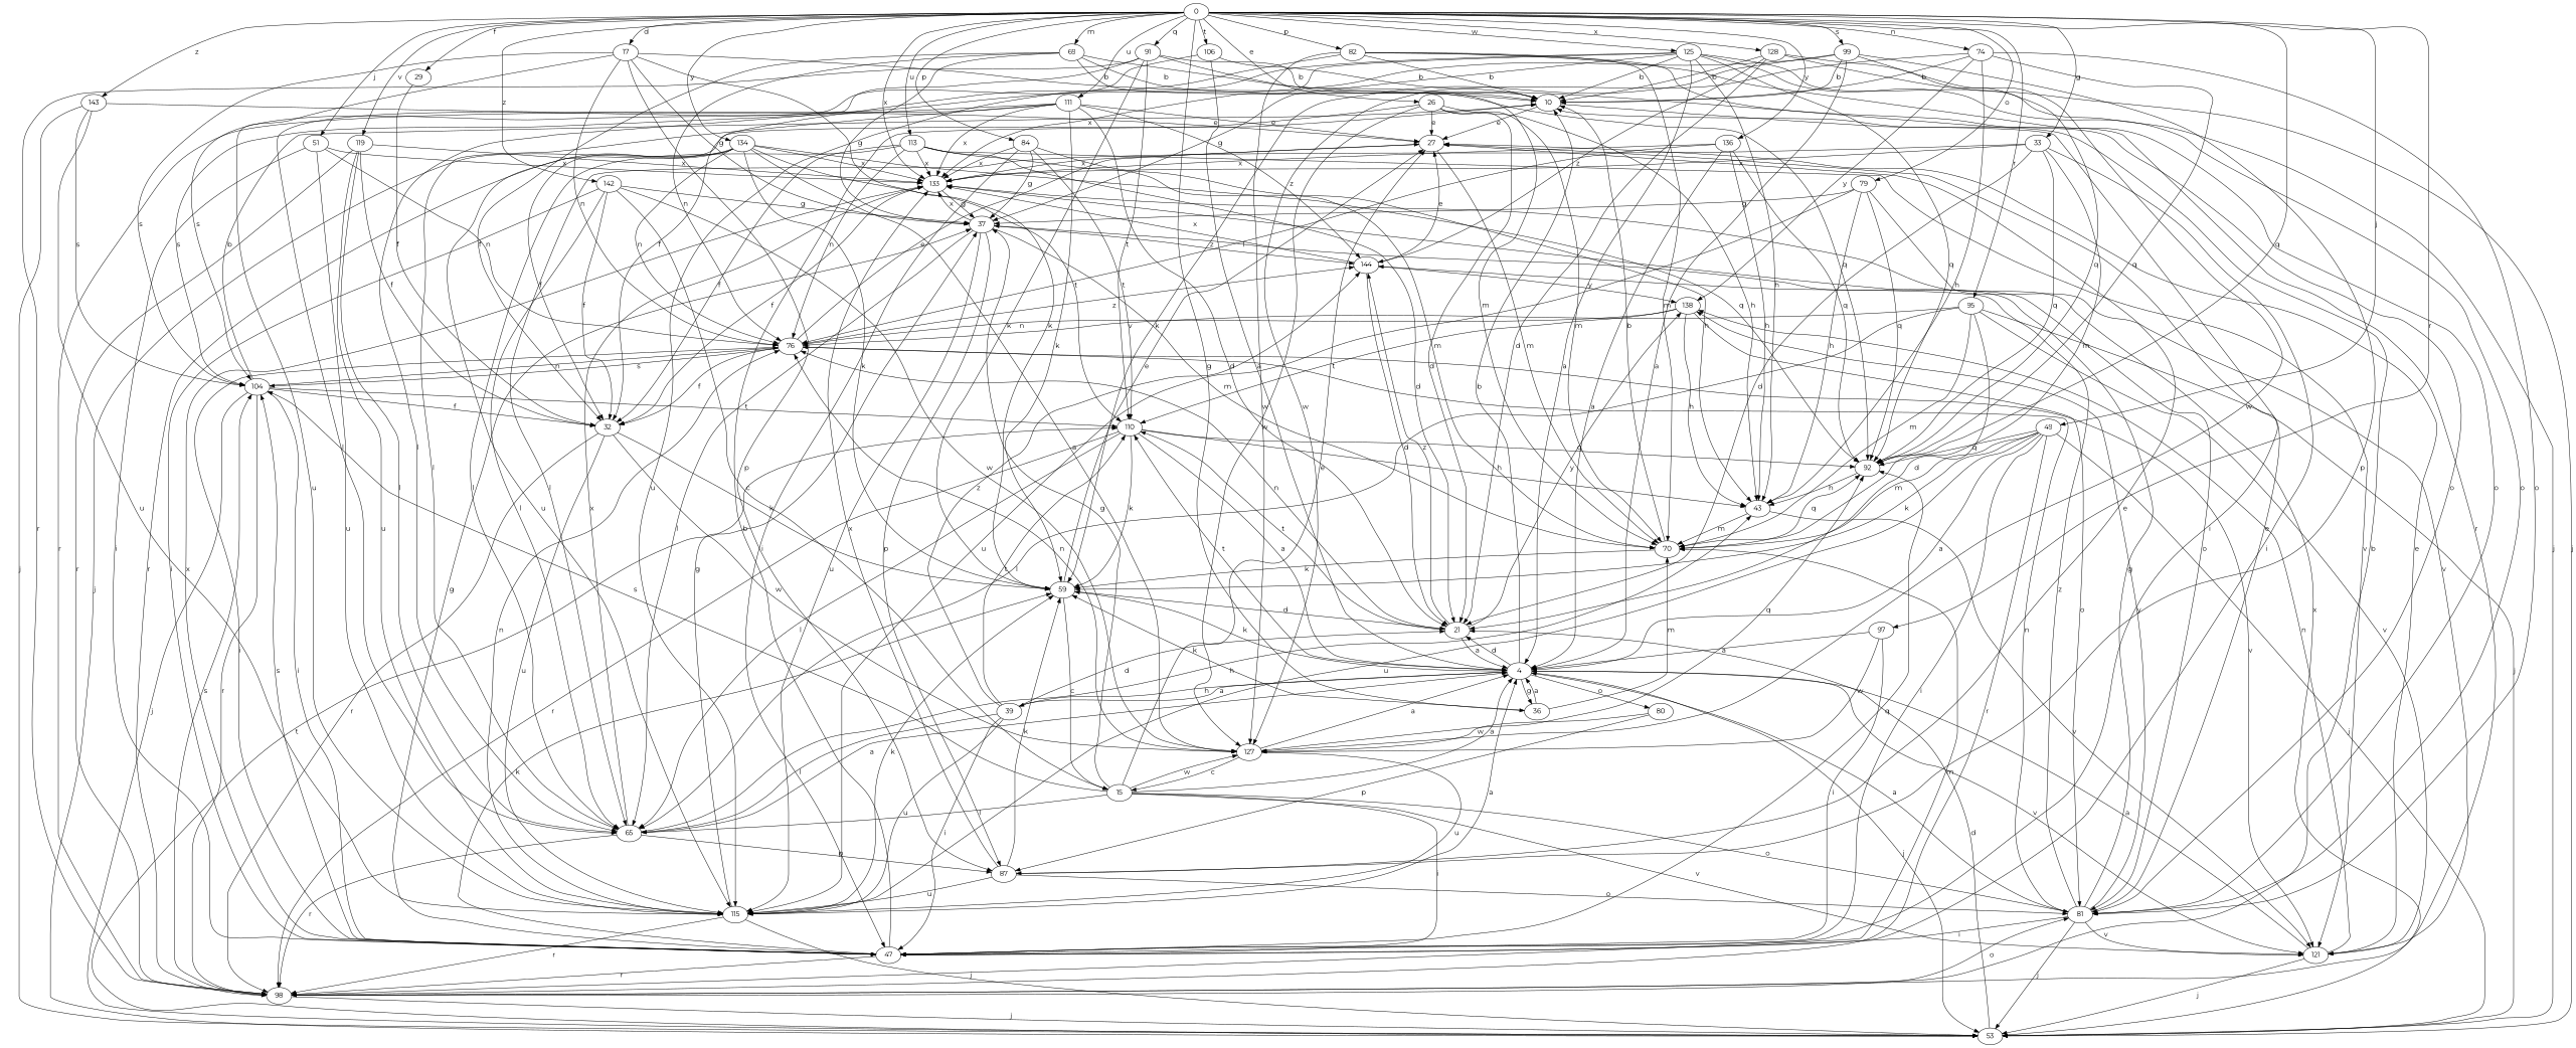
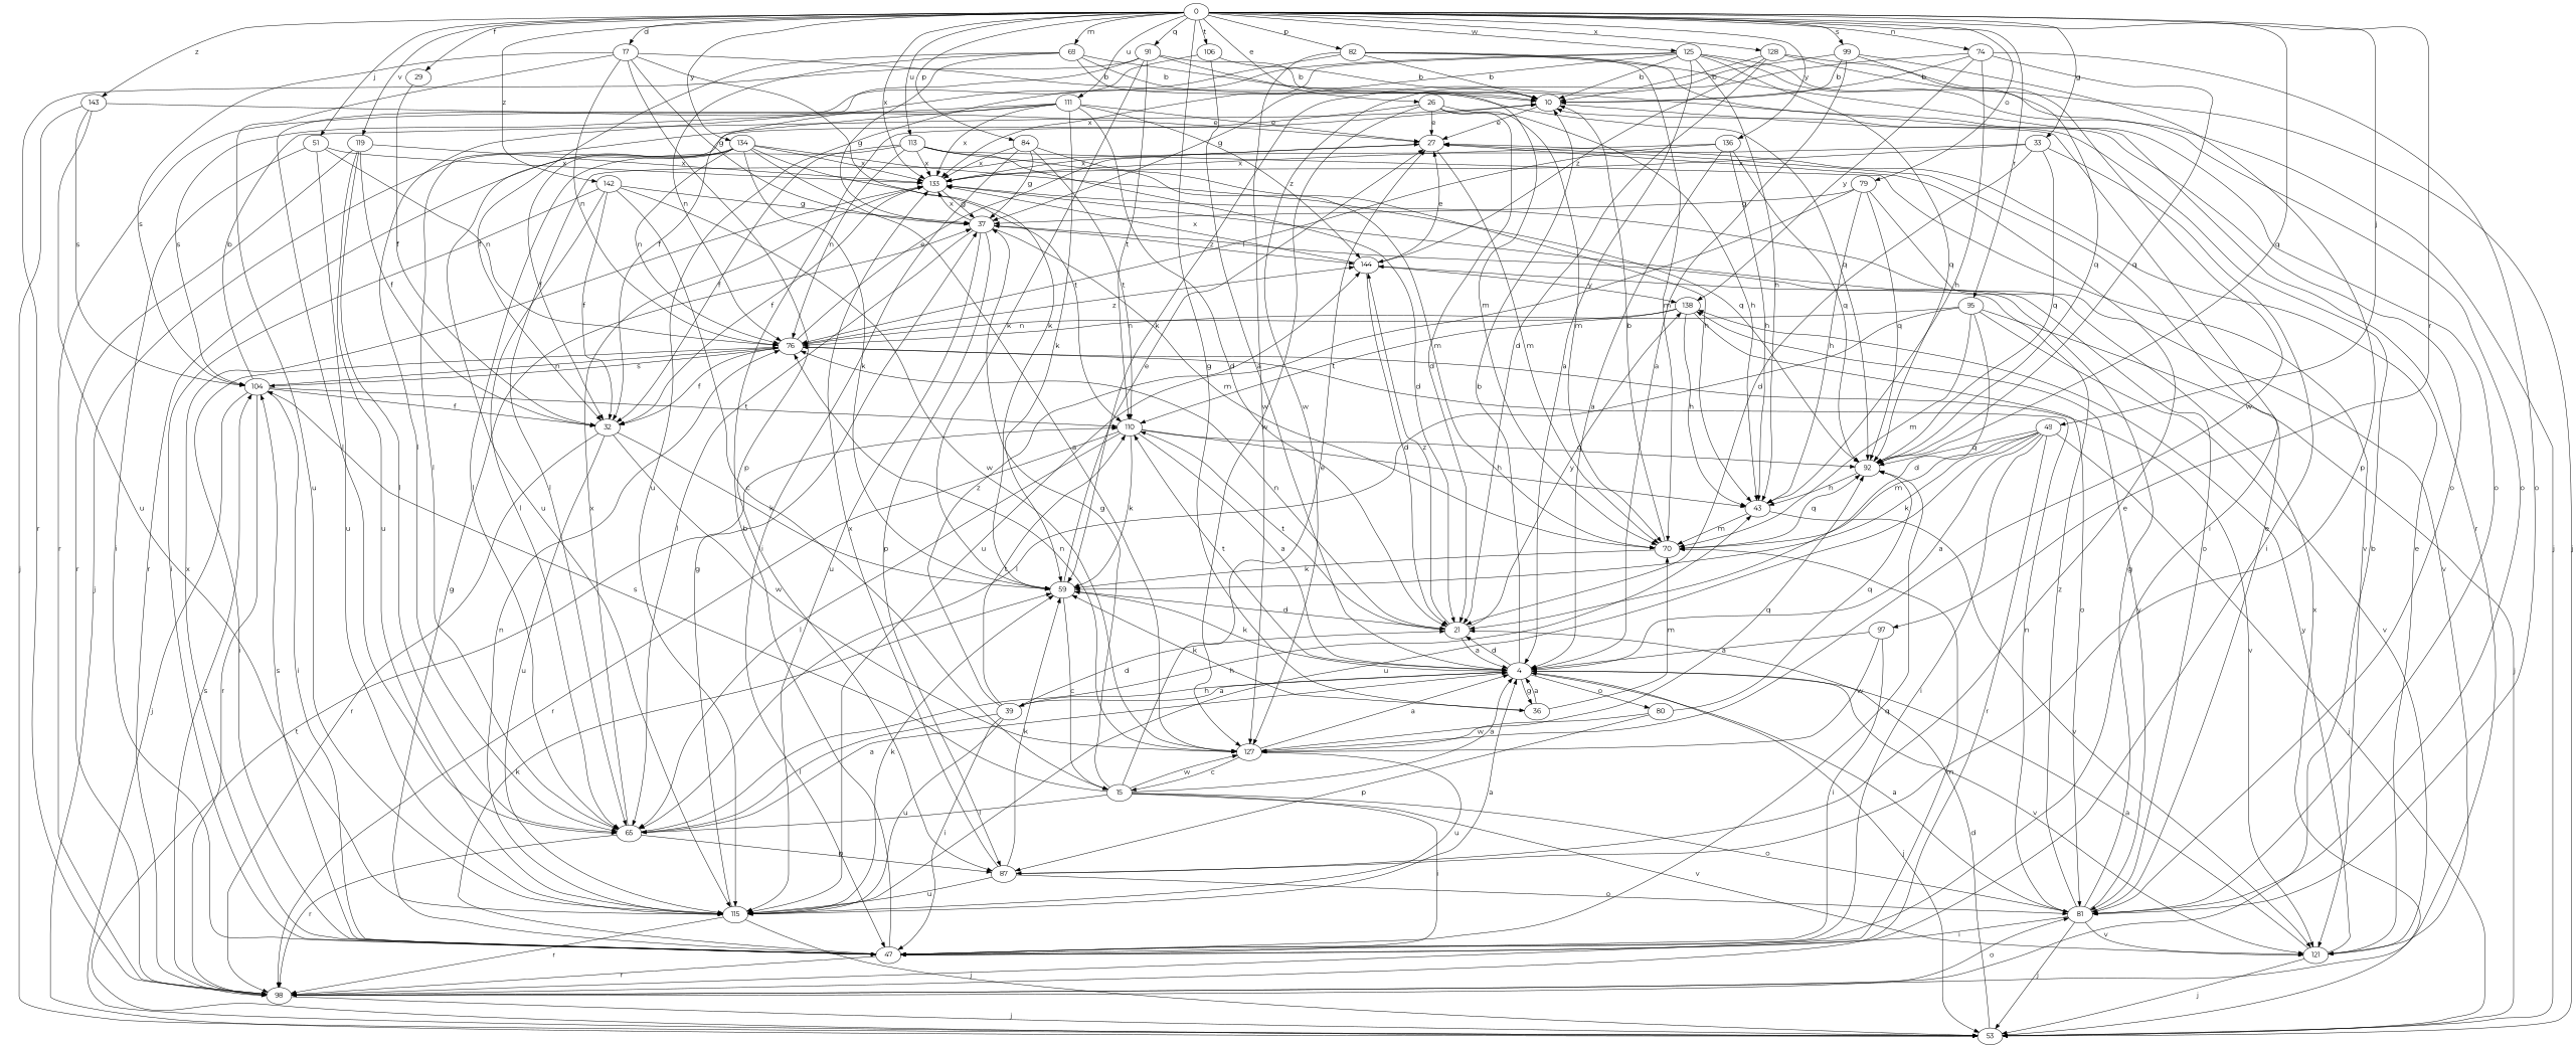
  strict digraph {
    fontname=Montserrat
    node [fontname=Montserrat]
    edge [fontname=Montserrat]
    0
    17
    26
    29
    33
    36
    49
    51
    69
    74
    79
    82
    84
    91
    92
    95
    97
    99
    106
    111
    113
    119
    125
    128
    133
    134
    136
    142
    143
    10
    59
    37
    104
    76
    87
    115
    21
    27
    127
    43
    70
    32
    47
    65
    4
    53
    98
    81
    138
    121
    110
    144
    15
    39
    80
    0 -> 17 [label=d]
    0 -> 26 [label=e]
    0 -> 29 [label=f]
    0 -> 33 [label=g]
    0 -> 36 [label=g]
    0 -> 49 [label=j]
    0 -> 51 [label=j]
    0 -> 69 [label=m]
    0 -> 74 [label=n]
    0 -> 79 [label=o]
    0 -> 82 [label=p]
    0 -> 84 [label=p]
    0 -> 91 [label=q]
    0 -> 92 [label=q]
    0 -> 95 [label=r]
    0 -> 97 [label=r]
    0 -> 99 [label=s]
    0 -> 106 [label=t]
    0 -> 111 [label=u]
    0 -> 113 [label=u]
    0 -> 119 [label=v]
    0 -> 125 [label=w]
    0 -> 128 [label=x]
    0 -> 133 [label=x]
    0 -> 134 [label=y]
    0 -> 136 [label=y]
    0 -> 142 [label=z]
    0 -> 143 [label=z]
    17 -> 10 [label=b]
    17 -> 59 [label=k]
    17 -> 37 [label=g]
    17 -> 104 [label=s]
    17 -> 76 [label=n]
    17 -> 87 [label=p]
    17 -> 115 [label=u]
    26 -> 115 [label=u]
    26 -> 21 [label=d]
    26 -> 27 [label=e]
    26 -> 127 [label=w]
    26 -> 43 [label=h]
    26 -> 70 [label=m]
    29 -> 32 [label=f]
    33 -> 92 [label=q]
    33 -> 133 [label=x]
    33 -> 21 [label=d]
-   33 -> 70 [label=m]
    33 -> 47 [label=i]
    33 -> 65 [label=l]
    36 -> 59 [label=k]
    36 -> 70 [label=m]
    36 -> 4 [label=a]
    49 -> 92 [label=q]
    49 -> 59 [label=k]
    49 -> 115 [label=u]
    49 -> 70 [label=m]
    49 -> 47 [label=i]
    49 -> 4 [label=a]
    49 -> 53 [label=j]
    49 -> 98 [label=r]
    51 -> 133 [label=x]
    51 -> 76 [label=n]
    51 -> 115 [label=u]
    51 -> 47 [label=i]
    69 -> 92 [label=q]
    69 -> 10 [label=b]
    69 -> 37 [label=g]
    69 -> 76 [label=n]
    69 -> 32 [label=f]
    69 -> 81 [label=o]
    74 -> 92 [label=q]
    74 -> 10 [label=b]
    74 -> 127 [label=w]
    74 -> 43 [label=h]
    74 -> 81 [label=o]
    74 -> 138 [label=y]
    79 -> 92 [label=q]
    79 -> 37 [label=g]
    79 -> 115 [label=u]
    79 -> 43 [label=h]
    79 -> 121 [label=v]
    82 -> 10 [label=b]
    82 -> 127 [label=w]
    82 -> 70 [label=m]
    82 -> 32 [label=f]
    82 -> 98 [label=r]
    82 -> 81 [label=o]
    84 -> 133 [label=x]
    84 -> 37 [label=g]
    84 -> 43 [label=h]
    84 -> 47 [label=i]
    84 -> 110 [label=t]
    91 -> 10 [label=b]
    91 -> 59 [label=k]
    91 -> 70 [label=m]
    91 -> 65 [label=l]
    91 -> 98 [label=r]
    91 -> 110 [label=t]
    92 -> 43 [label=h]
-   95 -> 76 [label=v]
+   95 -> 76 [label=n]
    95 -> 21 [label=d]
    95 -> 70 [label=m]
    95 -> 65 [label=l]
    95 -> 53 [label=j]
    95 -> 121 [label=v]
    97 -> 127 [label=w]
    97 -> 47 [label=i]
    97 -> 4 [label=a]
    99 -> 10 [label=b]
    99 -> 59 [label=k]
-   99 -> 104 [label=s]
    99 -> 87 [label=p]
    99 -> 127 [label=w]
    99 -> 4 [label=a]
    106 -> 10 [label=b]
    106 -> 65 [label=l]
    106 -> 4 [label=a]
    111 -> 133 [label=x]
    111 -> 59 [label=k]
    111 -> 104 [label=s]
    111 -> 21 [label=d]
    111 -> 27 [label=e]
    111 -> 65 [label=l]
    111 -> 98 [label=r]
    111 -> 144 [label=z]
    113 -> 133 [label=x]
    113 -> 76 [label=n]
    113 -> 21 [label=d]
    113 -> 70 [label=m]
    113 -> 32 [label=f]
    113 -> 65 [label=l]
    113 -> 121 [label=v]
    119 -> 133 [label=x]
    119 -> 115 [label=u]
    119 -> 32 [label=f]
    119 -> 65 [label=l]
    119 -> 98 [label=r]
    125 -> 92 [label=q]
    125 -> 133 [label=x]
    125 -> 10 [label=b]
    125 -> 37 [label=g]
    125 -> 115 [label=u]
    125 -> 43 [label=h]
    125 -> 4 [label=a]
    125 -> 53 [label=j]
    125 -> 81 [label=o]
    128 -> 92 [label=q]
    128 -> 10 [label=b]
    128 -> 21 [label=d]
    128 -> 53 [label=j]
    128 -> 144 [label=z]
    133 -> 37 [label=g]
    133 -> 32 [label=f]
    133 -> 81 [label=o]
    134 -> 92 [label=q]
    134 -> 133 [label=x]
    134 -> 59 [label=k]
    134 -> 76 [label=n]
    134 -> 127 [label=a]
    134 -> 32 [label=f]
    134 -> 53 [label=j]
    134 -> 98 [label=r]
    134 -> 110 [label=t]
    136 -> 92 [label=q]
    136 -> 133 [label=x]
    136 -> 76 [label=l]
    136 -> 43 [label=h]
    136 -> 4 [label=a]
    142 -> 37 [label=g]
    142 -> 127 [label=w]
    142 -> 32 [label=f]
    142 -> 47 [label=i]
    142 -> 65 [label=l]
    142 -> 15 [label=c]
    143 -> 104 [label=s]
    143 -> 115 [label=u]
    143 -> 27 [label=e]
    143 -> 53 [label=j]
    10 -> 27 [label=e]
    10 -> 47 [label=i]
    59 -> 21 [label=d]
    59 -> 27 [label=e]
    59 -> 15 [label=c]
    37 -> 133 [label=x]
    37 -> 87 [label=p]
    37 -> 115 [label=u]
    37 -> 70 [label=m]
    37 -> 65 [label=l]
    37 -> 144 [label=z]
    104 -> 10 [label=b]
    104 -> 76 [label=n]
    104 -> 32 [label=f]
    104 -> 47 [label=i]
    104 -> 53 [label=j]
    104 -> 98 [label=r]
    104 -> 110 [label=t]
    76 -> 104 [label=s]
    76 -> 27 [label=e]
    76 -> 32 [label=f]
    76 -> 47 [label=i]
    76 -> 121 [label=v]
    76 -> 144 [label=z]
    87 -> 133 [label=x]
    87 -> 59 [label=k]
    87 -> 115 [label=u]
    87 -> 27 [label=e]
    87 -> 81 [label=o]
    115 -> 59 [label=k]
    115 -> 37 [label=g]
    115 -> 76 [label=n]
    115 -> 4 [label=a]
    115 -> 53 [label=j]
    115 -> 98 [label=r]
    21 -> 76 [label=n]
    21 -> 4 [label=a]
    21 -> 138 [label=y]
    21 -> 110 [label=t]
    21 -> 144 [label=z]
    27 -> 133 [label=x]
    27 -> 70 [label=m]
    127 -> 92 [label=q]
    127 -> 76 [label=n]
    127 -> 115 [label=u]
    127 -> 4 [label=a]
    127 -> 15 [label=c]
    43 -> 70 [label=m]
    43 -> 121 [label=v]
    70 -> 92 [label=q]
    70 -> 10 [label=b]
    70 -> 59 [label=k]
    32 -> 59 [label=k]
    32 -> 115 [label=u]
    32 -> 127 [label=w]
    32 -> 98 [label=r]
    47 -> 92 [label=q]
    47 -> 133 [label=x]
    47 -> 10 [label=b]
    47 -> 59 [label=k]
    47 -> 37 [label=g]
    47 -> 104 [label=s]
    47 -> 98 [label=r]
    65 -> 133 [label=x]
    65 -> 87 [label=p]
    65 -> 43 [label=h]
    65 -> 4 [label=a]
    65 -> 98 [label=r]
    4 -> 36 [label=g]
    4 -> 10 [label=b]
    4 -> 59 [label=k]
    4 -> 21 [label=d]
    4 -> 53 [label=j]
    4 -> 121 [label=v]
    4 -> 110 [label=t]
    4 -> 39 [label=h]
    4 -> 80 [label=o]
    53 -> 133 [label=x]
    53 -> 21 [label=d]
    53 -> 110 [label=t]
    98 -> 10 [label=b]
    98 -> 104 [label=s]
    98 -> 70 [label=m]
    98 -> 53 [label=j]
    98 -> 81 [label=o]
    81 -> 37 [label=g]
    81 -> 76 [label=n]
    81 -> 27 [label=e]
    81 -> 47 [label=i]
    81 -> 4 [label=a]
    81 -> 53 [label=j]
    81 -> 138 [label=y]
    81 -> 121 [label=v]
    81 -> 144 [label=z]
    138 -> 76 [label=n]
    138 -> 43 [label=h]
    138 -> 81 [label=o]
    138 -> 110 [label=t]
    121 -> 27 [label=e]
    121 -> 4 [label=a]
    121 -> 53 [label=j]
-   121 -> 138 [label=n]
+   121 -> 138 [label=y]
    110 -> 92 [label=q]
    110 -> 59 [label=k]
    110 -> 43 [label=h]
    110 -> 65 [label=l]
    110 -> 4 [label=a]
    110 -> 98 [label=r]
    144 -> 133 [label=x]
    144 -> 21 [label=d]
    144 -> 27 [label=e]
    144 -> 138 [label=y]
    15 -> 37 [label=g]
    15 -> 104 [label=s]
    15 -> 27 [label=e]
    15 -> 127 [label=w]
    15 -> 47 [label=i]
    15 -> 65 [label=l]
    15 -> 4 [label=a]
    15 -> 81 [label=o]
    15 -> 121 [label=v]
    39 -> 115 [label=u]
    39 -> 21 [label=d]
    39 -> 47 [label=i]
    39 -> 65 [label=l]
    39 -> 4 [label=a]
    39 -> 110 [label=t]
    39 -> 144 [label=z]
+   80 -> 92 [label=q]
    80 -> 87 [label=p]
    80 -> 127 [label=w]
  }
